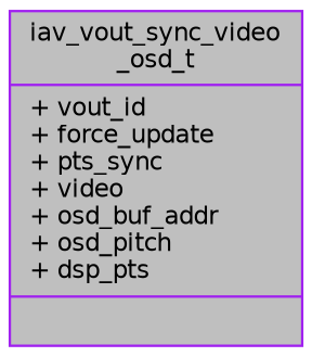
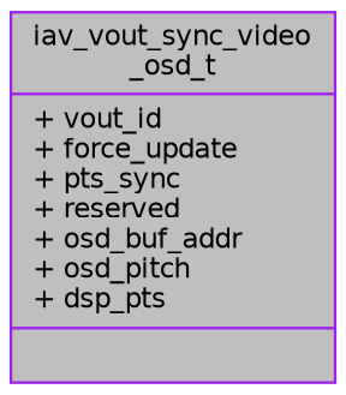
  digraph {
-   n1 [color=purple fillcolor=grey75 fontcolor=black fontname=Helvetica fontsize=10 height=0.2 label="{iav_vout_sync_video\l_osd_t\n|+ vout_id\l+ force_update\l+ pts_sync\l+ video\l+ osd_buf_addr\l+ osd_pitch\l+ dsp_pts\l|}" shape=record style=filled width=0.4]
+   n1 [color=purple fillcolor=grey75 fontcolor=black fontname=Helvetica fontsize=10 height=0.2 label="{iav_vout_sync_video\l_osd_t\n|+ vout_id\l+ force_update\l+ pts_sync\l+ reserved\l+ osd_buf_addr\l+ osd_pitch\l+ dsp_pts\l|}" shape=record style=filled width=0.4]
  }
